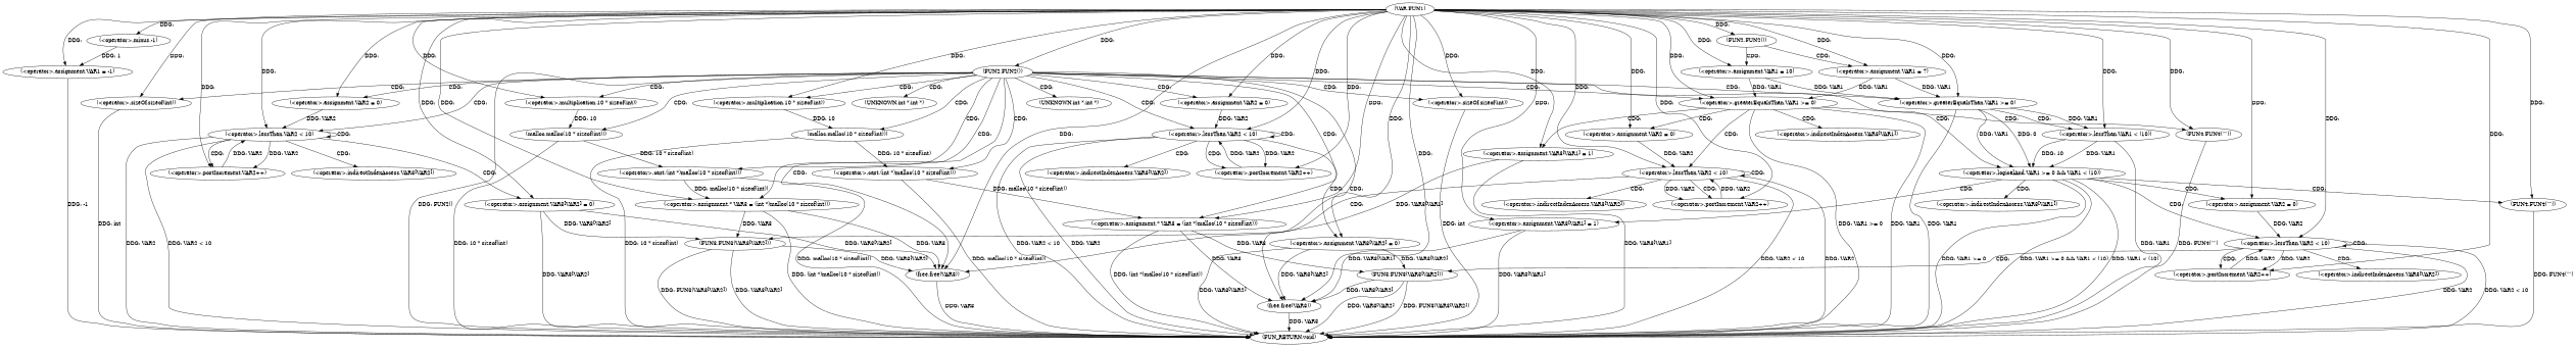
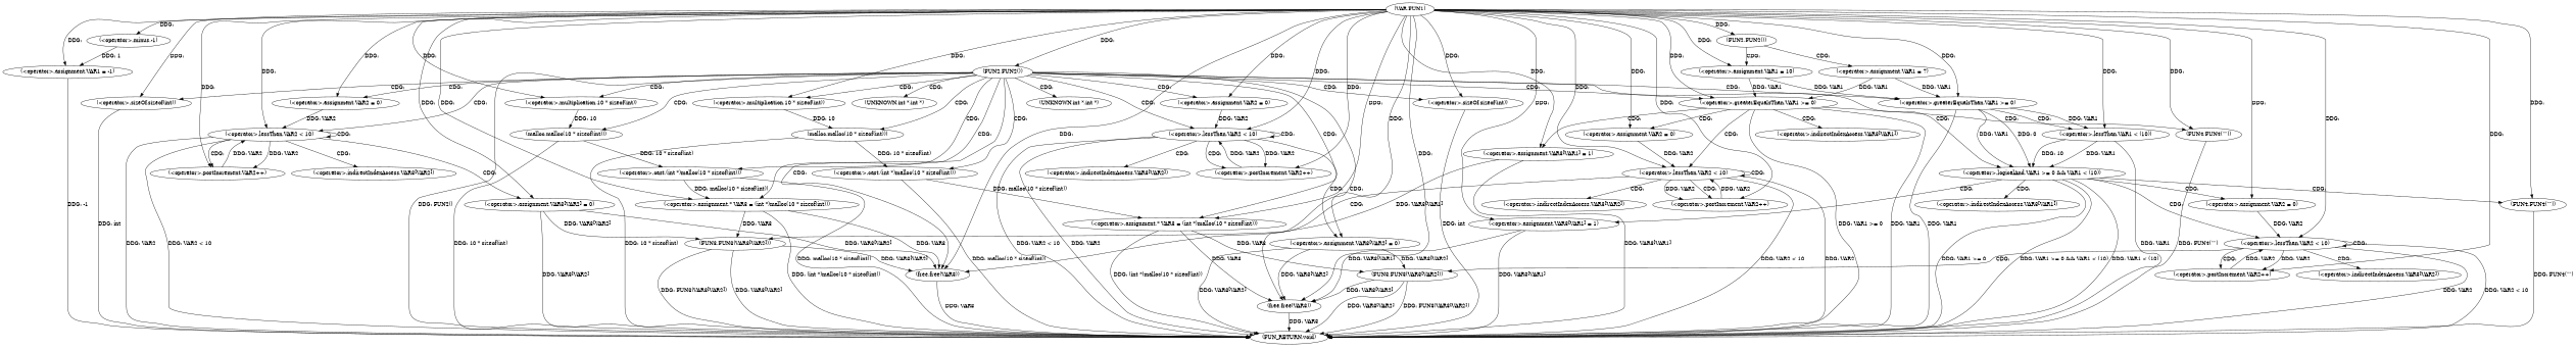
  digraph {
    fontname="DejaVu Serif"
    node [fontname="DejaVu Serif"]
    edge [fontname="DejaVu Serif"]
    n1 [label="(VAR,FUN1)"]
    n2 [label="(<operator>.assignment,VAR1 = -1)"]
    n3 [label="(<operator>.minus,-1)"]
    n4 [label="(FUN2,FUN2())"]
    n5 [label="(<operator>.assignment,VAR1 = 10)"]
    n6 [label="(<operator>.assignment,VAR1 = 7)"]
    n7 [label="(FUN2,FUN2())"]
    n8 [label="(<operator>.assignment,* VAR3 = (int *)malloc(10 * sizeof(int)))"]
    n9 [label="(<operator>.multiplication,10 * sizeof(int))"]
    n10 [label="(<operator>.sizeOf,sizeof(int))"]
    n11 [label="(<operator>.assignment,VAR2 = 0)"]
    n12 [label="(<operator>.lessThan,VAR2 < 10)"]
    n13 [label="(<operator>.postIncrement,VAR2++)"]
    n14 [label="(<operator>.assignment,VAR3[VAR2] = 0)"]
    n15 [label="(<operator>.greaterEqualsThan,VAR1 >= 0)"]
    n16 [label="(<operator>.assignment,VAR3[VAR1] = 1)"]
    n17 [label="(<operator>.assignment,VAR2 = 0)"]
    n18 [label="(<operator>.lessThan,VAR2 < 10)"]
    n19 [label="(<operator>.postIncrement,VAR2++)"]
    n20 [label="(FUN4,FUN4(\"\"))"]
    n21 [label="(free,free(VAR3))"]
    n22 [label="(<operator>.assignment,* VAR3 = (int *)malloc(10 * sizeof(int)))"]
    n23 [label="(<operator>.multiplication,10 * sizeof(int))"]
    n24 [label="(<operator>.sizeOf,sizeof(int))"]
    n25 [label="(<operator>.assignment,VAR2 = 0)"]
    n26 [label="(<operator>.lessThan,VAR2 < 10)"]
    n27 [label="(<operator>.postIncrement,VAR2++)"]
    n28 [label="(<operator>.assignment,VAR3[VAR2] = 0)"]
    n29 [label="(<operator>.greaterEqualsThan,VAR1 >= 0)"]
    n30 [label="(<operator>.lessThan,VAR1 < (10))"]
    n31 [label="(<operator>.assignment,VAR3[VAR1] = 1)"]
    n32 [label="(<operator>.assignment,VAR2 = 0)"]
    n33 [label="(<operator>.lessThan,VAR2 < 10)"]
    n34 [label="(<operator>.postIncrement,VAR2++)"]
    n35 [label="(FUN4,FUN4(\"\"))"]
    n36 [label="(free,free(VAR3))"]
    n37 [label="(FUN_RETURN,void)"]
    n38 [label="(<operator>.cast,(int *)malloc(10 * sizeof(int)))"]
    n39 [label="(malloc,malloc(10 * sizeof(int)))"]
    n40 [label="(<operator>.cast,(int *)malloc(10 * sizeof(int)))"]
    n41 [label="(malloc,malloc(10 * sizeof(int)))"]
    n42 [label="(<operator>.logicalAnd,VAR1 >= 0 && VAR1 < (10))"]
    n43 [label="(UNKNOWN,int *,int *)"]
    n44 [label="(UNKNOWN,int *,int *)"]
    n45 [label="(FUN3,FUN3(VAR3[VAR2]))"]
    n46 [label="(<operator>.indirectIndexAccess,VAR3[VAR2])"]
    n47 [label="(<operator>.indirectIndexAccess,VAR3[VAR1])"]
    n48 [label="(<operator>.indirectIndexAccess,VAR3[VAR2])"]
    n49 [label="(FUN3,FUN3(VAR3[VAR2]))"]
    n50 [label="(<operator>.indirectIndexAccess,VAR3[VAR2])"]
    n51 [label="(<operator>.indirectIndexAccess,VAR3[VAR2])"]
    n52 [label="(<operator>.indirectIndexAccess,VAR3[VAR1])"]
    n1 -> n2 [label="DDG: "]
    n1 -> n3 [label="DDG: "]
    n1 -> n4 [label="DDG: "]
    n1 -> n5 [label="DDG: "]
-   n1 -> n6 [label="DDG: "]
    n1 -> n7 [label="DDG: "]
    n1 -> n8 [label="DDG: "]
    n1 -> n9 [label="DDG: "]
    n1 -> n10 [label="DDG: "]
    n1 -> n11 [label="DDG: "]
    n1 -> n12 [label="DDG: "]
    n1 -> n13 [label="DDG: "]
    n1 -> n14 [label="DDG: "]
    n1 -> n15 [label="DDG: "]
    n1 -> n16 [label="DDG: "]
    n1 -> n17 [label="DDG: "]
    n1 -> n18 [label="DDG: "]
    n1 -> n19 [label="DDG: "]
    n1 -> n20 [label="DDG: "]
    n1 -> n21 [label="DDG: "]
    n1 -> n22 [label="DDG: "]
    n1 -> n23 [label="DDG: "]
    n1 -> n24 [label="DDG: "]
    n1 -> n25 [label="DDG: "]
    n1 -> n26 [label="DDG: "]
    n1 -> n27 [label="DDG: "]
    n1 -> n28 [label="DDG: "]
    n1 -> n29 [label="DDG: "]
    n1 -> n30 [label="DDG: "]
    n1 -> n31 [label="DDG: "]
    n1 -> n32 [label="DDG: "]
    n1 -> n33 [label="DDG: "]
    n1 -> n34 [label="DDG: "]
    n1 -> n35 [label="DDG: "]
    n1 -> n36 [label="DDG: "]
    n2 -> n37 [label="DDG: -1"]
    n3 -> n2 [label="DDG: 1"]
    n4 -> n5 [label="CDG: "]
    n4 -> n6 [label="CDG: "]
    n5 -> n15 [label="DDG: VAR1"]
    n5 -> n29 [label="DDG: VAR1"]
    n6 -> n15 [label="DDG: VAR1"]
    n6 -> n29 [label="DDG: VAR1"]
    n7 -> n8 [label="CDG: "]
    n7 -> n9 [label="CDG: "]
    n7 -> n10 [label="CDG: "]
    n7 -> n11 [label="CDG: "]
    n7 -> n12 [label="CDG: "]
    n7 -> n15 [label="CDG: "]
    n7 -> n21 [label="CDG: "]
    n7 -> n22 [label="CDG: "]
    n7 -> n23 [label="CDG: "]
    n7 -> n24 [label="CDG: "]
    n7 -> n25 [label="CDG: "]
    n7 -> n26 [label="CDG: "]
    n7 -> n29 [label="CDG: "]
    n7 -> n36 [label="CDG: "]
    n7 -> n37 [label="DDG: FUN2()"]
    n7 -> n38 [label="CDG: "]
    n7 -> n39 [label="CDG: "]
    n7 -> n40 [label="CDG: "]
    n7 -> n41 [label="CDG: "]
    n7 -> n42 [label="CDG: "]
    n7 -> n43 [label="CDG: "]
    n7 -> n44 [label="CDG: "]
    n8 -> n21 [label="DDG: VAR3"]
    n8 -> n37 [label="DDG: (int *)malloc(10 * sizeof(int))"]
    n8 -> n45 [label="DDG: VAR3"]
    n9 -> n39 [label="DDG: 10"]
    n10 -> n37 [label="DDG: int"]
    n11 -> n12 [label="DDG: VAR2"]
    n12 -> n12 [label="CDG: "]
    n12 -> n13 [label="DDG: VAR2"]
    n12 -> n13 [label="CDG: "]
    n12 -> n14 [label="CDG: "]
    n12 -> n37 [label="DDG: VAR2"]
    n12 -> n37 [label="DDG: VAR2 < 10"]
    n12 -> n46 [label="CDG: "]
    n13 -> n12 [label="DDG: VAR2"]
    n14 -> n21 [label="DDG: VAR3[VAR2]"]
    n14 -> n37 [label="DDG: VAR3[VAR2]"]
    n14 -> n45 [label="DDG: VAR3[VAR2]"]
    n15 -> n16 [label="CDG: "]
    n15 -> n17 [label="CDG: "]
    n15 -> n18 [label="CDG: "]
    n15 -> n20 [label="CDG: "]
    n15 -> n37 [label="DDG: VAR1 >= 0"]
    n15 -> n37 [label="DDG: VAR1"]
    n15 -> n47 [label="CDG: "]
    n16 -> n21 [label="DDG: VAR3[VAR1]"]
    n16 -> n37 [label="DDG: VAR3[VAR1]"]
    n17 -> n18 [label="DDG: VAR2"]
    n18 -> n18 [label="CDG: "]
    n18 -> n19 [label="DDG: VAR2"]
    n18 -> n19 [label="CDG: "]
    n18 -> n37 [label="DDG: VAR2"]
    n18 -> n37 [label="DDG: VAR2 < 10"]
    n18 -> n45 [label="CDG: "]
    n18 -> n48 [label="CDG: "]
    n19 -> n18 [label="DDG: VAR2"]
    n20 -> n37 [label="DDG: FUN4(\"\")"]
    n21 -> n37 [label="DDG: VAR3"]
    n22 -> n36 [label="DDG: VAR3"]
    n22 -> n37 [label="DDG: (int *)malloc(10 * sizeof(int))"]
    n22 -> n49 [label="DDG: VAR3"]
    n23 -> n41 [label="DDG: 10"]
    n24 -> n37 [label="DDG: int"]
    n25 -> n26 [label="DDG: VAR2"]
    n26 -> n26 [label="CDG: "]
    n26 -> n27 [label="DDG: VAR2"]
    n26 -> n27 [label="CDG: "]
    n26 -> n28 [label="CDG: "]
    n26 -> n37 [label="DDG: VAR2"]
    n26 -> n37 [label="DDG: VAR2 < 10"]
    n26 -> n50 [label="CDG: "]
    n27 -> n26 [label="DDG: VAR2"]
    n28 -> n36 [label="DDG: VAR3[VAR2]"]
    n28 -> n37 [label="DDG: VAR3[VAR2]"]
    n28 -> n49 [label="DDG: VAR3[VAR2]"]
    n29 -> n30 [label="DDG: VAR1"]
    n29 -> n30 [label="CDG: "]
    n29 -> n37 [label="DDG: VAR1"]
    n29 -> n42 [label="DDG: VAR1"]
    n29 -> n42 [label="DDG: 0"]
    n30 -> n37 [label="DDG: VAR1"]
    n30 -> n42 [label="DDG: VAR1"]
    n30 -> n42 [label="DDG: 10"]
    n31 -> n36 [label="DDG: VAR3[VAR1]"]
    n31 -> n37 [label="DDG: VAR3[VAR1]"]
    n32 -> n33 [label="DDG: VAR2"]
    n33 -> n33 [label="CDG: "]
    n33 -> n34 [label="DDG: VAR2"]
    n33 -> n34 [label="CDG: "]
    n33 -> n37 [label="DDG: VAR2 < 10"]
    n33 -> n37 [label="DDG: VAR2"]
    n33 -> n49 [label="CDG: "]
    n33 -> n51 [label="CDG: "]
    n34 -> n33 [label="DDG: VAR2"]
    n35 -> n37 [label="DDG: FUN4(\"\")"]
    n36 -> n37 [label="DDG: VAR3"]
    n38 -> n8 [label="DDG: malloc(10 * sizeof(int))"]
    n38 -> n37 [label="DDG: malloc(10 * sizeof(int))"]
    n39 -> n37 [label="DDG: 10 * sizeof(int)"]
    n39 -> n38 [label="DDG: 10 * sizeof(int)"]
    n40 -> n22 [label="DDG: malloc(10 * sizeof(int))"]
    n40 -> n37 [label="DDG: malloc(10 * sizeof(int))"]
    n41 -> n37 [label="DDG: 10 * sizeof(int)"]
    n41 -> n40 [label="DDG: 10 * sizeof(int)"]
    n42 -> n31 [label="CDG: "]
    n42 -> n32 [label="CDG: "]
    n42 -> n33 [label="CDG: "]
    n42 -> n35 [label="CDG: "]
    n42 -> n37 [label="DDG: VAR1 >= 0"]
    n42 -> n37 [label="DDG: VAR1 >= 0 && VAR1 < (10)"]
    n42 -> n37 [label="DDG: VAR1 < (10)"]
    n42 -> n52 [label="CDG: "]
    n45 -> n21 [label="DDG: VAR3[VAR2]"]
    n45 -> n37 [label="DDG: FUN3(VAR3[VAR2])"]
    n45 -> n37 [label="DDG: VAR3[VAR2]"]
    n49 -> n36 [label="DDG: VAR3[VAR2]"]
    n49 -> n37 [label="DDG: FUN3(VAR3[VAR2])"]
    n49 -> n37 [label="DDG: VAR3[VAR2]"]
  }
